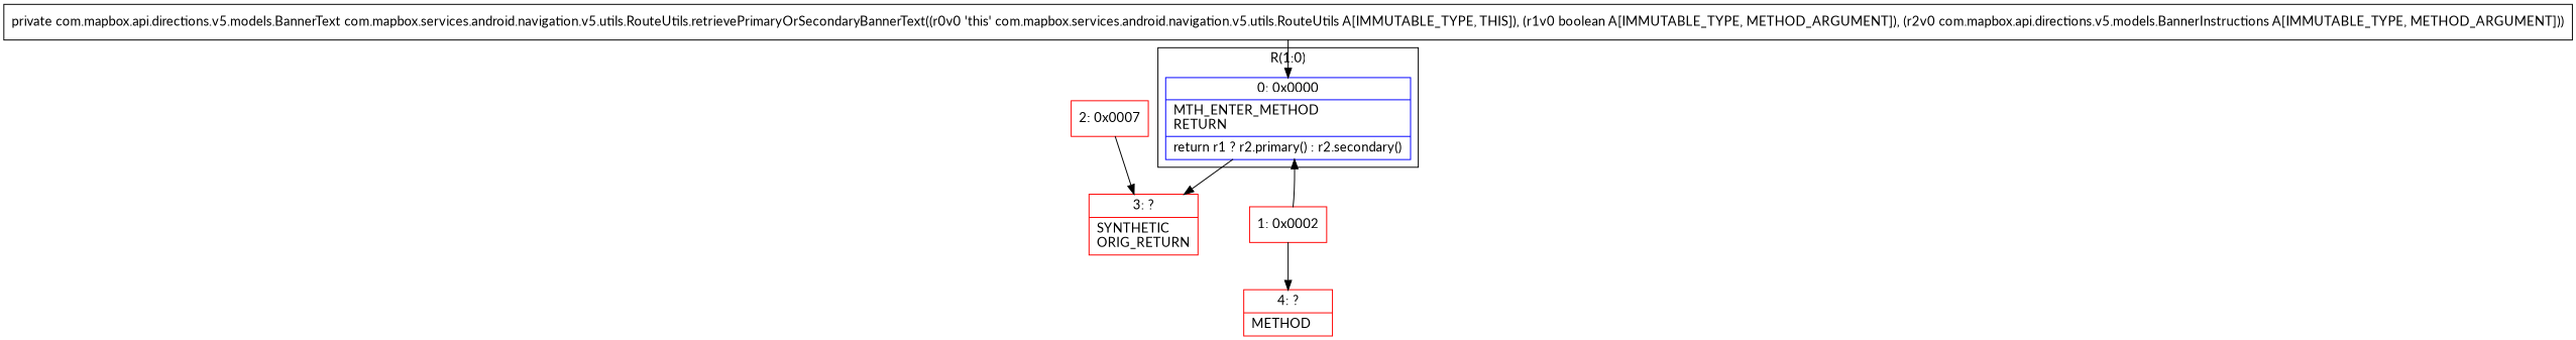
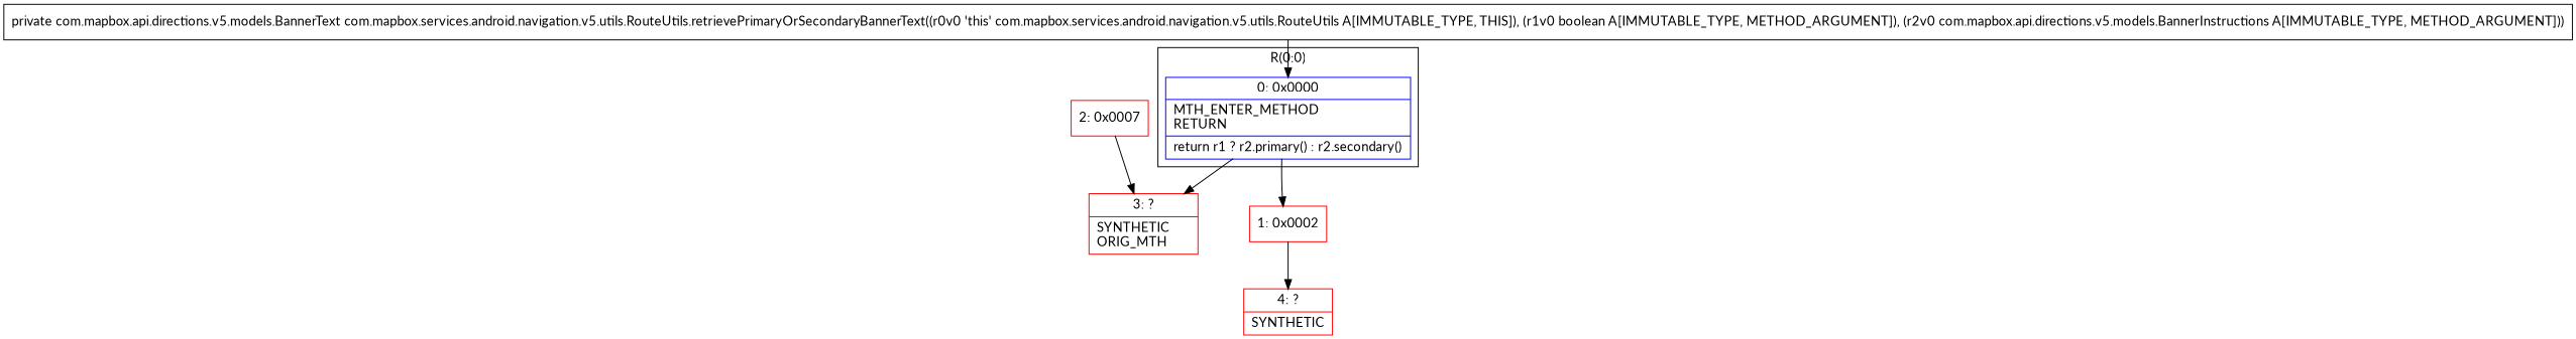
  digraph {
    fontname=Lato
    node [color=red fontname=Lato shape=record]
    edge [fontname=Lato]
    n1 [color=blue label="{0\:\ 0x0000|MTH_ENTER_METHOD\lRETURN\l|return r1 ? r2.primary() : r2.secondary()\l}"]
    n2 [label="{1\:\ 0x0002}"]
-   n3 [label="{3\:\ ?|SYNTHETIC\lORIG_RETURN\l}"]
-   n4 [label="{4\:\ ?|METHOD\l}"]
+   n3 [label="{3\:\ ?|SYNTHETIC\lORIG_MTH\l}"]
+   n4 [label="{4\:\ ?|SYNTHETIC\l}"]
    n5 [label="{2\:\ 0x0007}"]
    n6 [label="{private com.mapbox.api.directions.v5.models.BannerText com.mapbox.services.android.navigation.v5.utils.RouteUtils.retrievePrimaryOrSecondaryBannerText((r0v0 'this' com.mapbox.services.android.navigation.v5.utils.RouteUtils A[IMMUTABLE_TYPE, THIS]), (r1v0 boolean A[IMMUTABLE_TYPE, METHOD_ARGUMENT]), (r2v0 com.mapbox.api.directions.v5.models.BannerInstructions A[IMMUTABLE_TYPE, METHOD_ARGUMENT])) }" color=""]
    subgraph cluster_1 {
-     label="R(1:0)"
+     label="R(0:0)"
      n1
    }
-   n2 -> n1
+   n1 -> n2
    n1 -> n3
    n2 -> n4
    n5 -> n3
    n6 -> n1
  }
